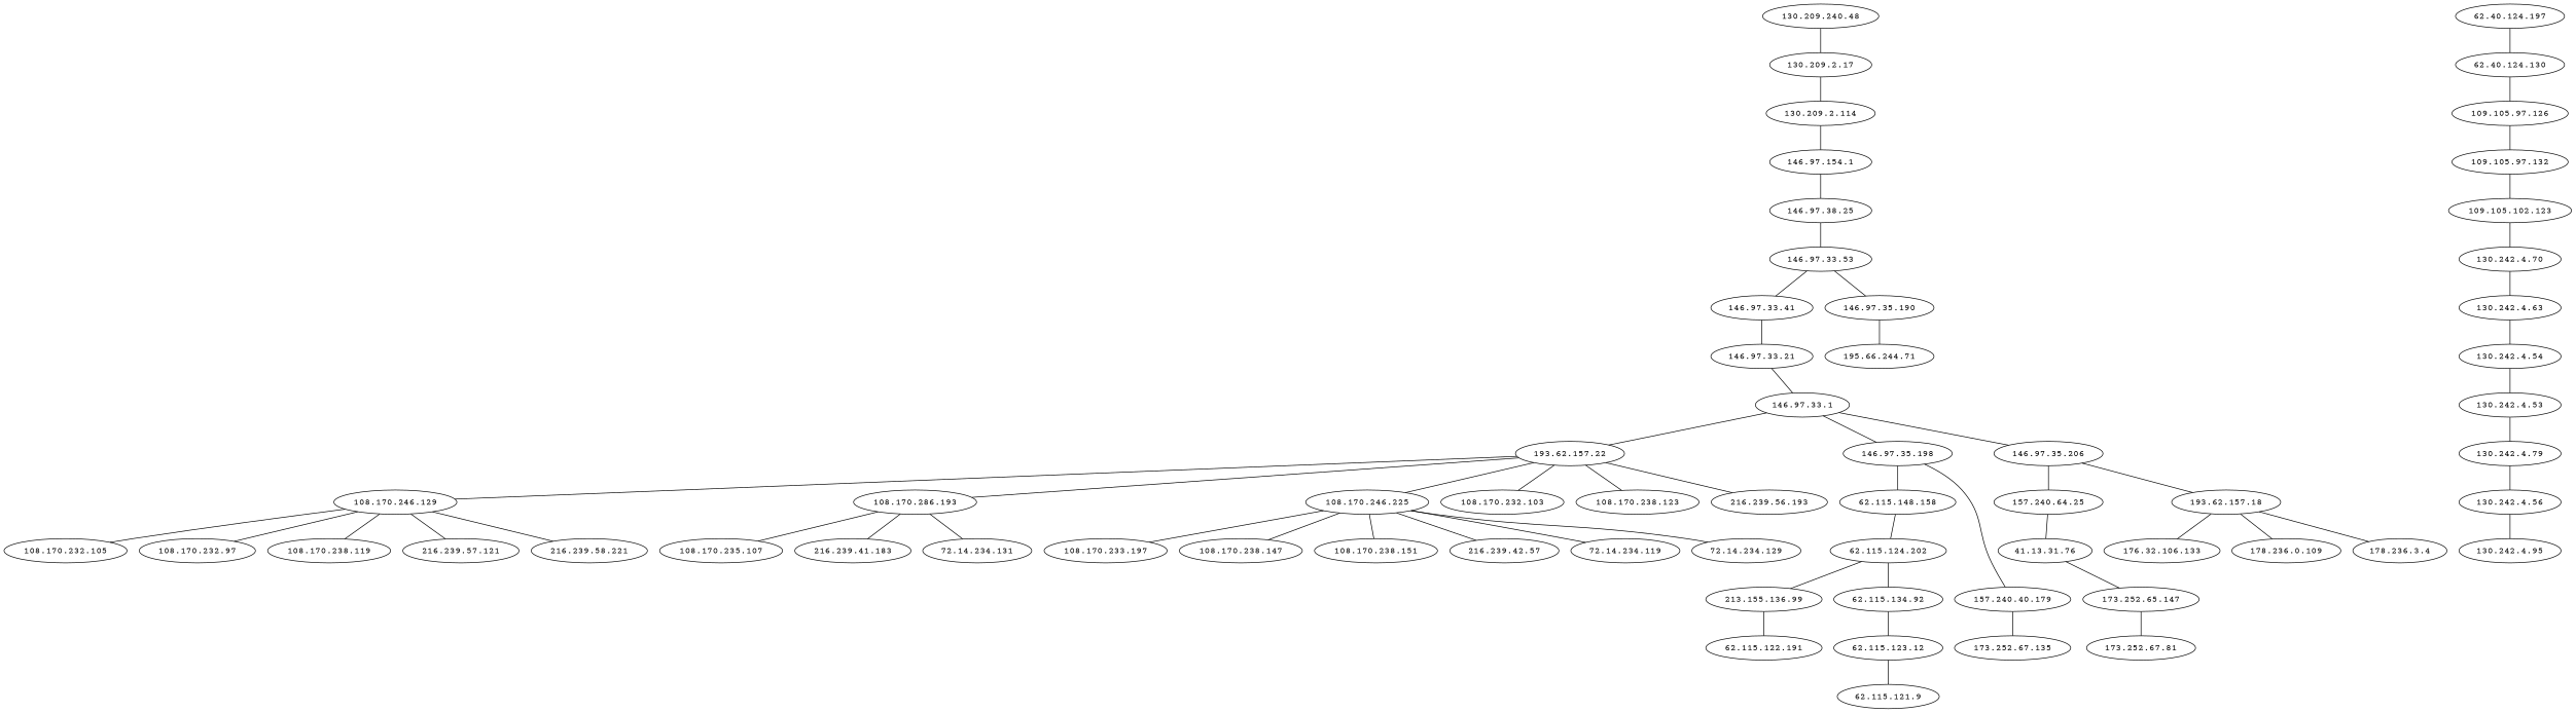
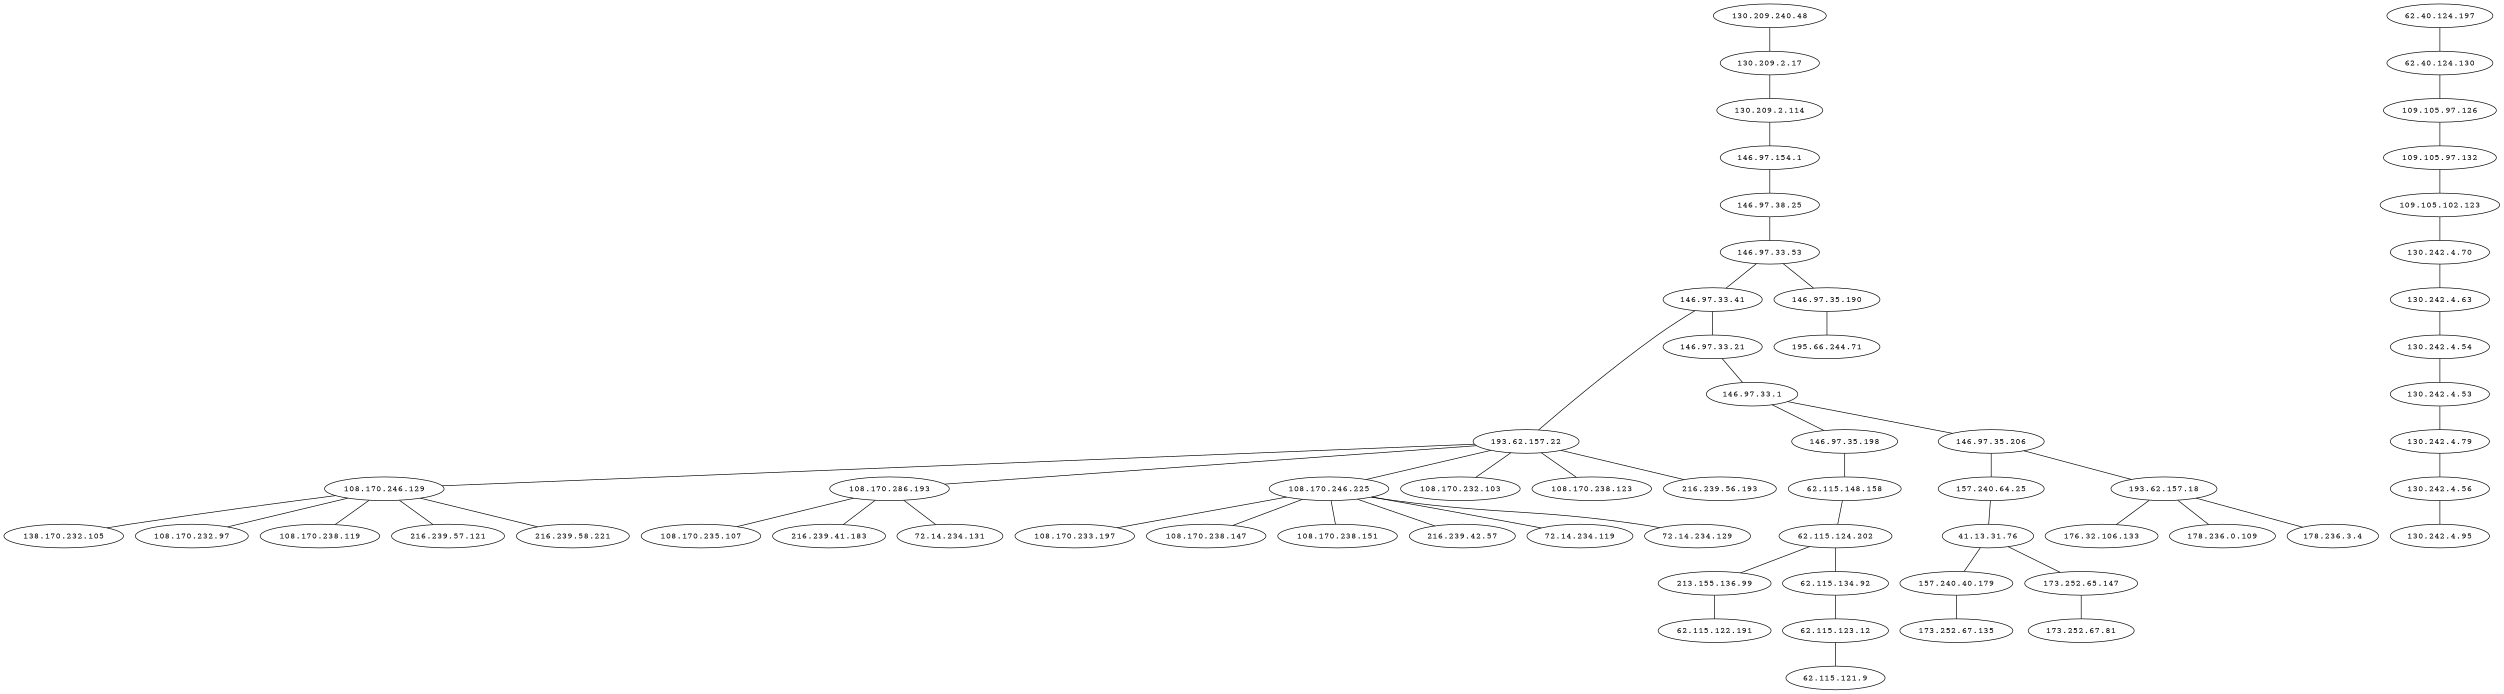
  graph {
    fontname="Courier Prime"
    node [fontname="Courier Prime"]
    edge [fontname="Courier Prime"]
    "108.170.246.129"
-   "108.170.232.105"
+   "108.170.232.105" [label="138.170.232.105"]
    "108.170.232.97"
    "108.170.238.119"
    "216.239.57.121"
    "216.239.58.221"
    n7 [label="108.170.286.193"]
    "108.170.235.107"
    "216.239.41.183"
    "72.14.234.131"
    "108.170.246.225"
    "108.170.233.197"
    "108.170.238.147"
    "108.170.238.151"
    "216.239.42.57"
    "72.14.234.119"
    "72.14.234.129"
    "109.105.102.123"
    "130.242.4.70"
    "130.242.4.63"
    "130.242.4.54"
    "109.105.97.126"
    "109.105.97.132"
    "130.209.2.114"
    "146.97.154.1"
    "146.97.38.25"
    "146.97.33.53"
    "130.209.2.17"
    "130.209.240.48"
    "130.242.4.53"
    "130.242.4.79"
    "130.242.4.56"
    "130.242.4.95"
    "146.97.33.41"
    "146.97.35.190"
    "146.97.33.1"
    "146.97.35.198"
    "146.97.35.206"
    "193.62.157.22"
    "62.115.148.158"
    n41 [label="157.240.64.25"]
    "193.62.157.18"
    "108.170.232.103"
    "108.170.238.123"
    "216.239.56.193"
    "62.40.124.197"
    "62.40.124.130"
    "62.115.124.202"
    n49 [label="41.13.31.76"]
    "176.32.106.133"
    "178.236.0.109"
    "178.236.3.4"
    "146.97.33.21"
    "195.66.244.71"
    "213.155.136.99"
    "62.115.134.92"
    "157.240.40.179"
    "173.252.65.147"
    "173.252.67.135"
    "173.252.67.81"
    "62.115.122.191"
    "62.115.123.12"
    "62.115.121.9"
    "108.170.246.129" -- "108.170.232.105"
    "108.170.246.129" -- "108.170.232.97"
    "108.170.246.129" -- "108.170.238.119"
    "108.170.246.129" -- "216.239.57.121"
    "108.170.246.129" -- "216.239.58.221"
    n7 -- "108.170.235.107"
    n7 -- "216.239.41.183"
    n7 -- "72.14.234.131"
    "108.170.246.225" -- "108.170.233.197"
    "108.170.246.225" -- "108.170.238.147"
    "108.170.246.225" -- "108.170.238.151"
    "108.170.246.225" -- "216.239.42.57"
    "108.170.246.225" -- "72.14.234.119"
    "108.170.246.225" -- "72.14.234.129"
    "109.105.102.123" -- "130.242.4.70"
    "130.242.4.70" -- "130.242.4.63"
    "130.242.4.63" -- "130.242.4.54"
    "130.242.4.54" -- "130.242.4.53"
    "109.105.97.126" -- "109.105.97.132"
    "109.105.97.132" -- "109.105.102.123"
    "130.209.2.114" -- "146.97.154.1"
    "146.97.154.1" -- "146.97.38.25"
    "146.97.38.25" -- "146.97.33.53"
    "146.97.33.53" -- "146.97.33.41"
    "146.97.33.53" -- "146.97.35.190"
    "130.209.2.17" -- "130.209.2.114"
    "130.209.240.48" -- "130.209.2.17"
    "130.242.4.53" -- "130.242.4.79"
    "130.242.4.79" -- "130.242.4.56"
    "130.242.4.56" -- "130.242.4.95"
    "146.97.33.41" -- "146.97.33.21"
    "146.97.35.190" -- "195.66.244.71"
    "146.97.33.1" -- "146.97.35.198"
    "146.97.33.1" -- "146.97.35.206"
-   "146.97.33.1" -- "193.62.157.22"
+   "146.97.33.41" -- "193.62.157.22"
    "146.97.35.198" -- "62.115.148.158"
    "146.97.35.206" -- n41
    "146.97.35.206" -- "193.62.157.18"
    "193.62.157.22" -- "108.170.246.129"
    "193.62.157.22" -- n7
    "193.62.157.22" -- "108.170.246.225"
    "193.62.157.22" -- "108.170.232.103"
    "193.62.157.22" -- "108.170.238.123"
    "193.62.157.22" -- "216.239.56.193"
    "62.115.148.158" -- "62.115.124.202"
    n41 -- n49
    "193.62.157.18" -- "176.32.106.133"
    "193.62.157.18" -- "178.236.0.109"
    "193.62.157.18" -- "178.236.3.4"
    "62.40.124.197" -- "62.40.124.130"
    "62.40.124.130" -- "109.105.97.126"
    "62.115.124.202" -- "213.155.136.99"
    "62.115.124.202" -- "62.115.134.92"
-   "146.97.35.198" -- "157.240.40.179"
+   n49 -- "157.240.40.179"
    n49 -- "173.252.65.147"
    "146.97.33.21" -- "146.97.33.1"
    "213.155.136.99" -- "62.115.122.191"
    "62.115.134.92" -- "62.115.123.12"
    "157.240.40.179" -- "173.252.67.135"
    "173.252.65.147" -- "173.252.67.81"
    "62.115.123.12" -- "62.115.121.9"
  }
